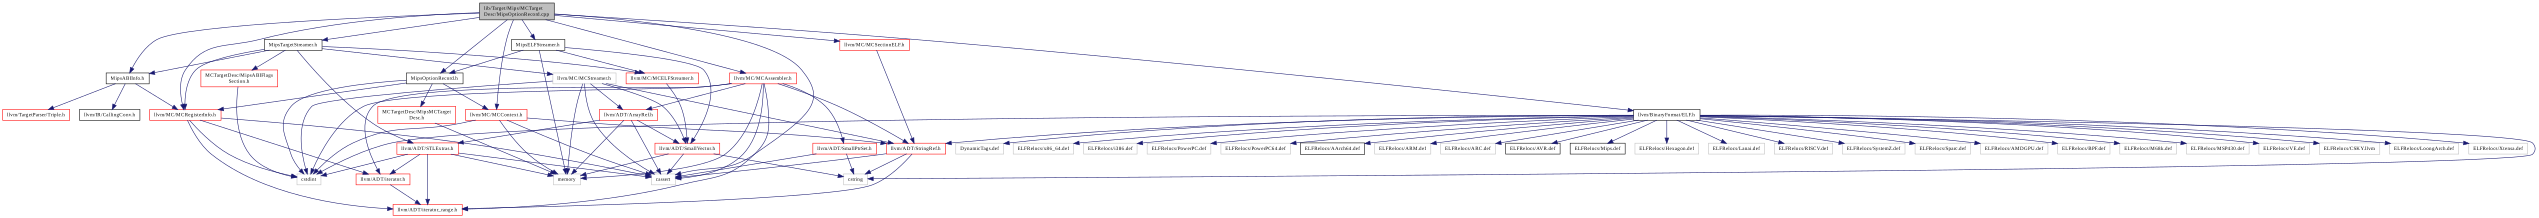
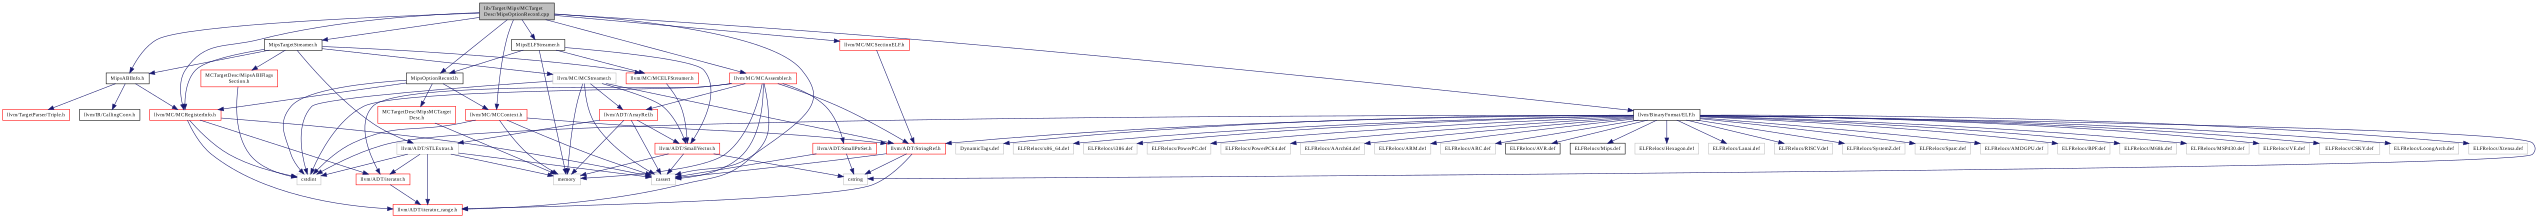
  digraph {
    fontname="Liberation Serif"
    node [color=grey75 fontname="Liberation Serif" fontsize=10 shape=record]
    edge [color=midnightblue fontname="Liberation Serif" fontsize=10 labelfontname=Helvetica labelfontsize=10 style=solid]
    n1 [color=black fillcolor=grey75 fontcolor=black height=0.2 label="lib/Target/Mips/MCTarget\lDesc/MipsOptionRecord.cpp" style=filled width=0.4]
    n2 [color=black height=0.2 label="MipsOptionRecord.h" width=0.4]
    n3 [color=red height=0.2 label="llvm/MC/MCContext.h" width=0.4]
    n4 [height=0.2 label=cassert width=0.4]
    n5 [color=red height=0.2 label="llvm/MC/MCRegisterInfo.h" width=0.4]
    n6 [color=black height=0.2 label="MipsABIInfo.h" width=0.4]
    n7 [color=black height=0.2 label="MipsELFStreamer.h" width=0.4]
    n8 [color=black height=0.2 label="MipsTargetStreamer.h" width=0.4]
    n9 [color=black height=0.2 label="llvm/BinaryFormat/ELF.h" width=0.4]
    n10 [color=red height=0.2 label="llvm/MC/MCAssembler.h" width=0.4]
    n11 [color=red height=0.2 label="llvm/MC/MCSectionELF.h" width=0.4]
    n12 [color=red height=0.2 label="MCTargetDesc/MipsMCTarget\lDesc.h" width=0.4]
    n13 [height=0.2 label=cstdint width=0.4]
    n14 [height=0.2 label=memory width=0.4]
    n15 [color=red height=0.2 label="llvm/ADT/StringRef.h" width=0.4]
    n16 [color=red height=0.2 label="llvm/ADT/iterator_range.h" width=0.4]
    n17 [color=red height=0.2 label="llvm/ADT/iterator.h" width=0.4]
    n18 [color=black height=0.2 label="llvm/IR/CallingConv.h" width=0.4]
    n19 [color=red height=0.2 label="llvm/TargetParser/Triple.h" width=0.4]
    n20 [color=red height=0.2 label="llvm/ADT/SmallVector.h" width=0.4]
    n21 [color=red height=0.2 label="llvm/MC/MCELFStreamer.h" width=0.4]
    n22 [color=red height=0.2 label="MCTargetDesc/MipsABIFlags\lSection.h" width=0.4]
-   n23 [color=red height=0.2 label="llvm/ADT/STLExtras.h" width=0.4]
+   n23 [height=0.2 label="llvm/ADT/STLExtras.h" width=0.4]
    n24 [height=0.2 label="llvm/MC/MCStreamer.h" width=0.4]
    n25 [height=0.2 label=cstring width=0.4]
    n26 [height=0.2 label="ELFRelocs/x86_64.def" width=0.4]
    n27 [height=0.2 label="ELFRelocs/i386.def" width=0.4]
    n28 [height=0.2 label="ELFRelocs/PowerPC.def" width=0.4]
    n29 [height=0.2 label="ELFRelocs/PowerPC64.def" width=0.4]
-   n30 [color=black height=0.2 label="ELFRelocs/AArch64.def" width=0.4]
+   n30 [height=0.2 label="ELFRelocs/AArch64.def" width=0.4]
    n31 [height=0.2 label="ELFRelocs/ARM.def" width=0.4]
    n32 [height=0.2 label="ELFRelocs/ARC.def" width=0.4]
    n33 [color=black height=0.2 label="ELFRelocs/AVR.def" width=0.4]
    n34 [color=black height=0.2 label="ELFRelocs/Mips.def" width=0.4]
    n35 [height=0.2 label="ELFRelocs/Hexagon.def" width=0.4]
    n36 [height=0.2 label="ELFRelocs/Lanai.def" width=0.4]
    n37 [height=0.2 label="ELFRelocs/RISCV.def" width=0.4]
    n38 [height=0.2 label="ELFRelocs/SystemZ.def" width=0.4]
    n39 [height=0.2 label="ELFRelocs/Sparc.def" width=0.4]
    n40 [height=0.2 label="ELFRelocs/AMDGPU.def" width=0.4]
    n41 [height=0.2 label="ELFRelocs/BPF.def" width=0.4]
    n42 [height=0.2 label="ELFRelocs/M68k.def" width=0.4]
    n43 [height=0.2 label="ELFRelocs/MSP430.def" width=0.4]
    n44 [height=0.2 label="ELFRelocs/VE.def" width=0.4]
-   n45 [height=0.2 label="ELFRelocs/CSKY.llvm" width=0.4]
+   n45 [height=0.2 label="ELFRelocs/CSKY.def" width=0.4]
    n46 [height=0.2 label="ELFRelocs/LoongArch.def" width=0.4]
    n47 [height=0.2 label="ELFRelocs/Xtensa.def" width=0.4]
    n48 [height=0.2 label="DynamicTags.def" width=0.4]
    n49 [color=red height=0.2 label="llvm/ADT/ArrayRef.h" width=0.4]
    n50 [color=red height=0.2 label="llvm/ADT/SmallPtrSet.h" width=0.4]
    n1 -> n2
    n1 -> n3
    n1 -> n4
    n1 -> n5
    n1 -> n6
    n1 -> n7
    n1 -> n8
    n1 -> n9
    n1 -> n10
    n1 -> n11
    n2 -> n3
    n2 -> n5
    n2 -> n12
    n2 -> n13
    n3 -> n4
    n3 -> n13
    n3 -> n14
    n3 -> n15
    n5 -> n4
    n5 -> n13
    n5 -> n16
    n5 -> n17
    n6 -> n5
    n6 -> n18
    n6 -> n19
    n7 -> n2
    n7 -> n14
    n7 -> n20
    n7 -> n21
    n8 -> n5
    n8 -> n6
    n8 -> n21
    n8 -> n22
    n8 -> n23
    n8 -> n24
    n9 -> n13
    n9 -> n15
    n9 -> n25
    n9 -> n26
    n9 -> n27
    n9 -> n28
    n9 -> n29
    n9 -> n30
    n9 -> n31
    n9 -> n32
    n9 -> n33
    n9 -> n34
    n9 -> n35
    n9 -> n36
    n9 -> n37
    n9 -> n38
    n9 -> n39
    n9 -> n40
    n9 -> n41
    n9 -> n42
    n9 -> n43
    n9 -> n44
    n9 -> n45
    n9 -> n46
    n9 -> n47
    n9 -> n48
    n10 -> n4
    n10 -> n13
    n10 -> n14
    n10 -> n15
    n10 -> n16
    n10 -> n17
    n10 -> n49
    n10 -> n50
    n11 -> n15
    n12 -> n14
    n15 -> n4
    n15 -> n16
    n15 -> n25
    n17 -> n16
    n20 -> n4
    n20 -> n14
    n20 -> n25
    n21 -> n20
    n22 -> n13
    n23 -> n4
    n23 -> n13
    n23 -> n14
    n23 -> n16
    n23 -> n17
    n24 -> n4
    n24 -> n13
    n24 -> n14
    n24 -> n15
    n24 -> n20
    n24 -> n49
    n49 -> n4
    n49 -> n14
    n49 -> n20
    n49 -> n23
    n50 -> n4
    n50 -> n25
  }
